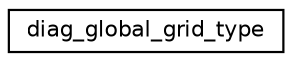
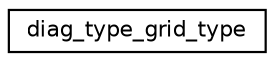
  digraph {
    rankdir=LR
-   n1 [color=black fillcolor=white fontname=Helvetica fontsize=10 height=0.2 label=diag_global_grid_type shape=record style=filled width=0.4]
+   n1 [color=black fillcolor=white fontname=Helvetica fontsize=10 height=0.2 label=diag_type_grid_type shape=record style=filled width=0.4]
  }
